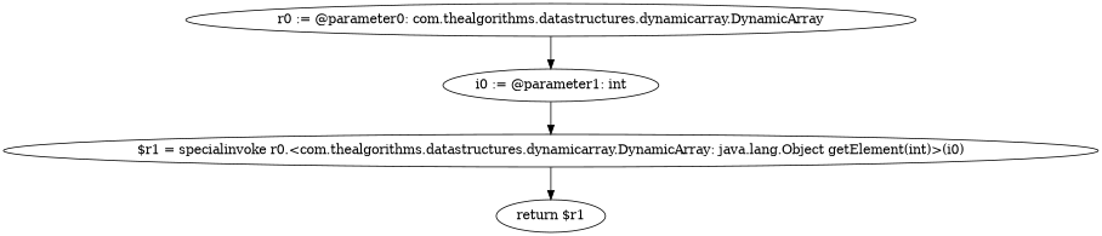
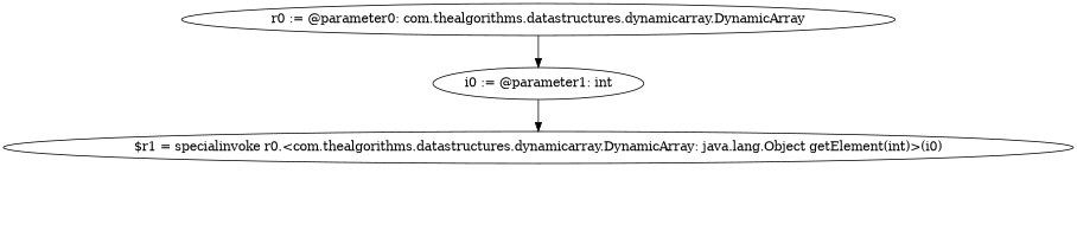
  digraph {
    "r0 := @parameter0: com.thealgorithms.datastructures.dynamicarray.DynamicArray"
    "i0 := @parameter1: int"
    "$r1 = specialinvoke r0.<com.thealgorithms.datastructures.dynamicarray.DynamicArray: java.lang.Object getElement(int)>(i0)"
-   "return $r1"
    "r0 := @parameter0: com.thealgorithms.datastructures.dynamicarray.DynamicArray" -> "i0 := @parameter1: int"
    "i0 := @parameter1: int" -> "$r1 = specialinvoke r0.<com.thealgorithms.datastructures.dynamicarray.DynamicArray: java.lang.Object getElement(int)>(i0)"
-   "$r1 = specialinvoke r0.<com.thealgorithms.datastructures.dynamicarray.DynamicArray: java.lang.Object getElement(int)>(i0)" -> "return $r1"
  }
